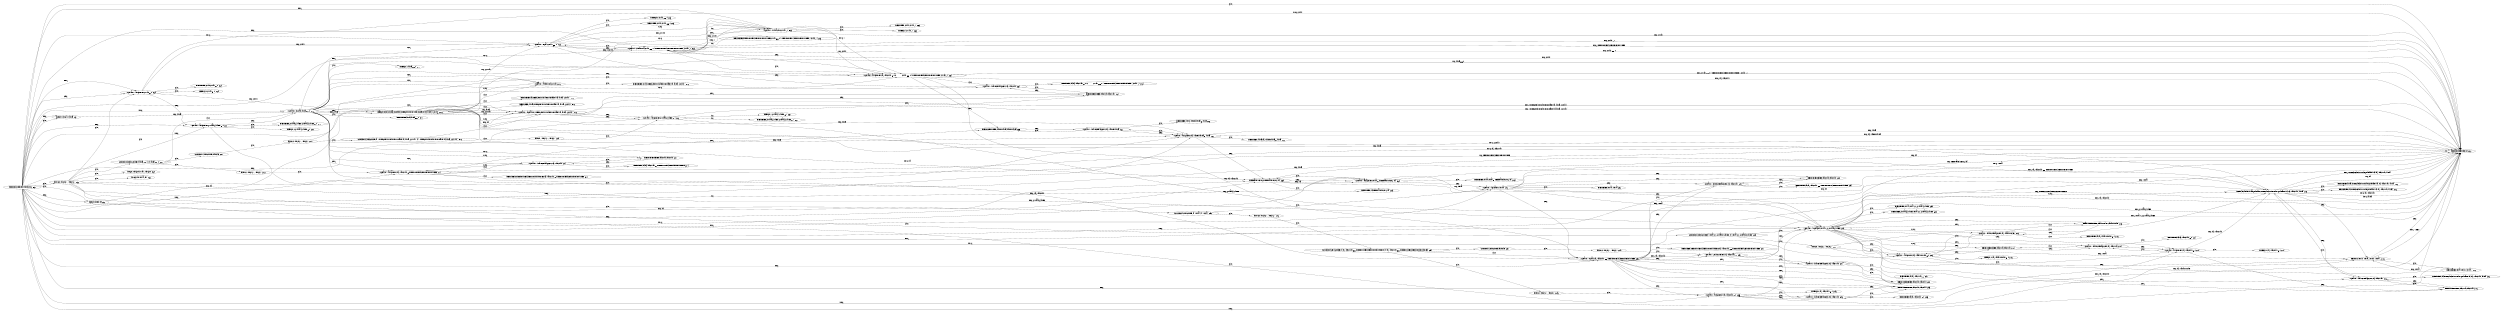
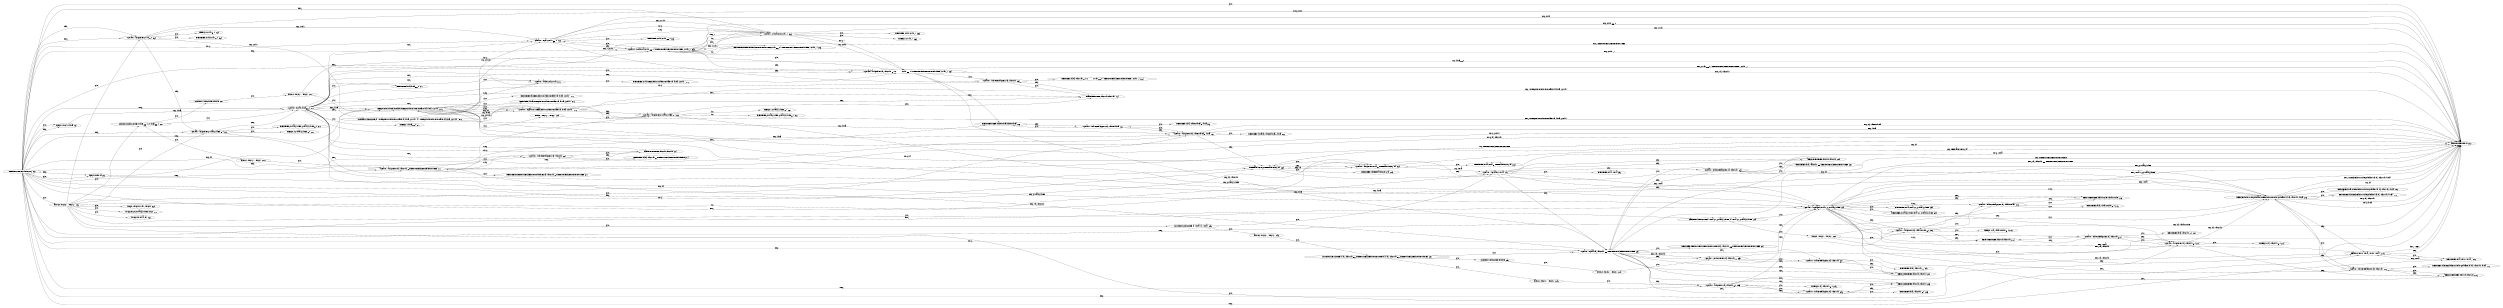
  digraph {
    rankdir=LR
    n1 [label=<(METHOD,TIFFSetSubDirectory)<SUB>2057</SUB>>]
    n2 [label=<(PARAM,TIFF *tif)<SUB>2057</SUB>>]
    n3 [label=<(PARAM,uint64_t diroff)<SUB>2057</SUB>>]
    n4 [label=<(BLOCK,&lt;empty&gt;,&lt;empty&gt;)<SUB>2058</SUB>>]
    n5 [label=<(&lt;operator&gt;.assignment,curdir = 0)<SUB>2069</SUB>>]
    n6 [label=<(&lt;operator&gt;.assignment,probablySubIFD = 0)<SUB>2070</SUB>>]
    n7 [label=<(&lt;operator&gt;.equals,diroff == 0)<SUB>2071</SUB>>]
    n8 [label=<(&lt;operator&gt;.assignment,tif-&gt;tif_curdir = TIFF_NON_EXISTENT_DIR_NUMBER)<SUB>2074</SUB>>]
    n9 [label=<(_TIFFGetDirNumberFromOffset,_TIFFGetDirNumberFromOffset(tif, diroff, &amp;curdir))<SUB>2078</SUB>>]
    n10 [label=<(&lt;operator&gt;.assignment,probablySubIFD = 1)<SUB>2081</SUB>>]
    n11 [label=<(&lt;operator&gt;.assignment,tif-&gt;tif_curdir =\012            curdir == 0 ? TIFF_NON_EXISTENT_DIR_NUMBER : curdir - 1)<SUB>2084</SUB>>]
    n12 [label=<(&lt;operator&gt;.conditional,curdir == 0 ? TIFF_NON_EXISTENT_DIR_NUMBER : curdir - 1)<SUB>2085</SUB>>]
    n13 [label=<(&lt;operator&gt;.equals,curdir == 0)<SUB>2085</SUB>>]
    n14 [label=<(&lt;operator&gt;.subtraction,curdir - 1)<SUB>2085</SUB>>]
    n15 [label=<(&lt;operator&gt;.assignment,tif-&gt;tif_nextdiroff = diroff)<SUB>2088</SUB>>]
    n16 [label=<(&lt;operator&gt;.assignment,retval = TIFFReadDirectory(tif))<SUB>2089</SUB>>]
    n17 [label=<(TIFFReadDirectory,TIFFReadDirectory(tif))<SUB>2089</SUB>>]
    n18 [label=<(&lt;operator&gt;.logicalNot,!retval)<SUB>2092</SUB>>]
    n19 [label=<(&lt;operator&gt;.equals,tif-&gt;tif_curdir == TIFF_NON_EXISTENT_DIR_NUMBER)<SUB>2094</SUB>>]
    n20 [label=<(&lt;operator&gt;.assignment,tif-&gt;tif_curdir = 0)<SUB>2095</SUB>>]
    n21 [label=<(&lt;operator&gt;.logicalAnd,retval &amp;&amp; probablySubIFD)<SUB>2099</SUB>>]
    n22 [label=<(&lt;operator&gt;.assignment,tif-&gt;tif_dirnumber = 0)<SUB>2103</SUB>>]
    n23 [label=<(&lt;operator&gt;.assignment,tif-&gt;tif_curdir = 0)<SUB>2104</SUB>>]
    n24 [label=<(_TIFFCheckDirNumberAndOffset,_TIFFCheckDirNumberAndOffset(tif, tif-&gt;tif_curdir, diroff))<SUB>2106</SUB>>]
    n25 [label=<(IDENTIFIER,retval,return (retval);)<SUB>2108</SUB>>]
    n26 [label=<(METHOD_RETURN,int)<SUB>2057</SUB>>]
    n27 [label=<(LOCAL,int retval: int)<SUB>2068</SUB>>]
    n28 [label=<(LOCAL,uint32_t curdir: uint32_t)<SUB>2069</SUB>>]
+   n29 [label=<(LOCAL,int8_t probablySubIFD: int8_t)<SUB>2070</SUB>>]
    n30 [label=<(CONTROL_STRUCTURE,if (diroff == 0),if (diroff == 0))<SUB>2071</SUB>>]
    n31 [label=<(CONTROL_STRUCTURE,if (!retval),if (!retval))<SUB>2092</SUB>>]
    n32 [label=<(CONTROL_STRUCTURE,if (retval &amp;&amp; probablySubIFD),if (retval &amp;&amp; probablySubIFD))<SUB>2099</SUB>>]
    n33 [label=<(RETURN,return (retval);,return (retval);)<SUB>2108</SUB>>]
    n34 [label=<(IDENTIFIER,curdir,curdir = 0)<SUB>2069</SUB>>]
    n35 [label=<(LITERAL,0,curdir = 0)<SUB>2069</SUB>>]
    n36 [label=<(IDENTIFIER,probablySubIFD,probablySubIFD = 0)<SUB>2070</SUB>>]
    n37 [label=<(LITERAL,0,probablySubIFD = 0)<SUB>2070</SUB>>]
    n38 [label=<(IDENTIFIER,diroff,diroff == 0)<SUB>2071</SUB>>]
    n39 [label=<(LITERAL,0,diroff == 0)<SUB>2071</SUB>>]
    n40 [label=<(&lt;operator&gt;.indirectFieldAccess,tif-&gt;tif_curdir)<SUB>2074</SUB>>]
    n41 [label=<(FIELD_IDENTIFIER,tif_curdir,tif_curdir)<SUB>2074</SUB>>]
    n42 [label=<(&lt;operator&gt;.logicalNot,!_TIFFGetDirNumberFromOffset(tif, diroff, &amp;curdir))<SUB>2078</SUB>>]
    n43 [label=<(&lt;operator&gt;.addressOf,&amp;curdir)<SUB>2078</SUB>>]
    n44 [label=<(&lt;operator&gt;.indirectFieldAccess,tif-&gt;tif_curdir)<SUB>2084</SUB>>]
    n45 [label=<(FIELD_IDENTIFIER,tif_curdir,tif_curdir)<SUB>2084</SUB>>]
    n46 [label=<(IDENTIFIER,TIFF_NON_EXISTENT_DIR_NUMBER,tif-&gt;tif_curdir = TIFF_NON_EXISTENT_DIR_NUMBER)<SUB>2074</SUB>>]
    n47 [label=<(FIELD_IDENTIFIER,tif_nextdiroff,tif_nextdiroff)<SUB>2088</SUB>>]
    n48 [label=<(IDENTIFIER,tif,_TIFFGetDirNumberFromOffset(tif, diroff, &amp;curdir))<SUB>2078</SUB>>]
    n49 [label=<(IDENTIFIER,diroff,_TIFFGetDirNumberFromOffset(tif, diroff, &amp;curdir))<SUB>2078</SUB>>]
    n50 [label=<(IDENTIFIER,probablySubIFD,probablySubIFD = 1)<SUB>2081</SUB>>]
    n51 [label=<(LITERAL,1,probablySubIFD = 1)<SUB>2081</SUB>>]
    n52 [label=<(IDENTIFIER,TIFF_NON_EXISTENT_DIR_NUMBER,curdir == 0 ? TIFF_NON_EXISTENT_DIR_NUMBER : curdir - 1)<SUB>2085</SUB>>]
    n53 [label=<(IDENTIFIER,curdir,curdir == 0)<SUB>2085</SUB>>]
-   n54 [label=<(LITERAL,0,curdir == 0)<SUB>2085</SUB>>]
    n55 [label=<(IDENTIFIER,curdir,curdir - 1)<SUB>2085</SUB>>]
    n56 [label=<(LITERAL,1,curdir - 1)<SUB>2085</SUB>>]
    n57 [label=<(&lt;operator&gt;.indirectFieldAccess,tif-&gt;tif_nextdiroff)<SUB>2088</SUB>>]
    n58 [label=<(IDENTIFIER,diroff,tif-&gt;tif_nextdiroff = diroff)<SUB>2088</SUB>>]
    n59 [label=<(IDENTIFIER,retval,retval = TIFFReadDirectory(tif))<SUB>2089</SUB>>]
    n60 [label=<(IDENTIFIER,tif,TIFFReadDirectory(tif))<SUB>2089</SUB>>]
    n61 [label=<(IDENTIFIER,retval,!retval)<SUB>2092</SUB>>]
    n62 [label=<(&lt;operator&gt;.indirectFieldAccess,tif-&gt;tif_curdir)<SUB>2094</SUB>>]
    n63 [label=<(FIELD_IDENTIFIER,tif_curdir,tif_curdir)<SUB>2094</SUB>>]
    n64 [label=<(IDENTIFIER,TIFF_NON_EXISTENT_DIR_NUMBER,tif-&gt;tif_curdir == TIFF_NON_EXISTENT_DIR_NUMBER)<SUB>2094</SUB>>]
    n65 [label=<(&lt;operator&gt;.indirectFieldAccess,tif-&gt;tif_curdir)<SUB>2095</SUB>>]
    n66 [label=<(FIELD_IDENTIFIER,tif_curdir,tif_curdir)<SUB>2095</SUB>>]
    n67 [label=<(&lt;operator&gt;.postIncrement,tif-&gt;tif_curdir++)<SUB>2097</SUB>>]
    n68 [label=<(&lt;operator&gt;.indirectFieldAccess,tif-&gt;tif_curdir)<SUB>2097</SUB>>]
    n69 [label=<(FIELD_IDENTIFIER,tif_curdir,tif_curdir)<SUB>2097</SUB>>]
    n70 [label=<(LITERAL,0,tif-&gt;tif_curdir = 0)<SUB>2095</SUB>>]
    n71 [label=<(IDENTIFIER,retval,retval &amp;&amp; probablySubIFD)<SUB>2099</SUB>>]
    n72 [label=<(IDENTIFIER,probablySubIFD,retval &amp;&amp; probablySubIFD)<SUB>2099</SUB>>]
    n73 [label=<(&lt;operator&gt;.indirectFieldAccess,tif-&gt;tif_dirnumber)<SUB>2103</SUB>>]
    n74 [label=<(FIELD_IDENTIFIER,tif_dirnumber,tif_dirnumber)<SUB>2103</SUB>>]
    n75 [label=<(&lt;operator&gt;.indirectFieldAccess,tif-&gt;tif_curdir)<SUB>2104</SUB>>]
    n76 [label=<(FIELD_IDENTIFIER,tif_curdir,tif_curdir)<SUB>2104</SUB>>]
    n77 [label=<(&lt;operator&gt;.indirectFieldAccess,tif-&gt;tif_curdir)<SUB>2106</SUB>>]
    n78 [label=<(FIELD_IDENTIFIER,tif_curdir,tif_curdir)<SUB>2106</SUB>>]
    n79 [label=<(LITERAL,0,tif-&gt;tif_dirnumber = 0)<SUB>2103</SUB>>]
    n80 [label=<(LITERAL,0,tif-&gt;tif_curdir = 0)<SUB>2104</SUB>>]
    n81 [label=<(IDENTIFIER,tif,_TIFFCheckDirNumberAndOffset(tif, tif-&gt;tif_curdir, diroff))<SUB>2106</SUB>>]
    n82 [label=<(IDENTIFIER,diroff,_TIFFCheckDirNumberAndOffset(tif, tif-&gt;tif_curdir, diroff))<SUB>2106</SUB>>]
    n83 [label=<(BLOCK,&lt;empty&gt;,&lt;empty&gt;)<SUB>2072</SUB>>]
    n84 [label=<(CONTROL_STRUCTURE,else,else)<SUB>2077</SUB>>]
    n85 [label=<(BLOCK,&lt;empty&gt;,&lt;empty&gt;)<SUB>2093</SUB>>]
    n86 [label=<(BLOCK,&lt;empty&gt;,&lt;empty&gt;)<SUB>2100</SUB>>]
    n87 [label=<(BLOCK,&lt;empty&gt;,&lt;empty&gt;)<SUB>2077</SUB>>]
    n88 [label=<(IDENTIFIER,tif,tif-&gt;tif_curdir = TIFF_NON_EXISTENT_DIR_NUMBER)<SUB>2074</SUB>>]
    n89 [label=<(IDENTIFIER,curdir,_TIFFGetDirNumberFromOffset(tif, diroff, &amp;curdir))<SUB>2078</SUB>>]
    n90 [label=<(IDENTIFIER,tif,tif-&gt;tif_curdir =\012            curdir == 0 ? TIFF_NON_EXISTENT_DIR_NUMBER : curdir - 1)<SUB>2084</SUB>>]
    n91 [label=<(CONTROL_STRUCTURE,if (!_TIFFGetDirNumberFromOffset(tif, diroff, &amp;curdir)),if (!_TIFFGetDirNumberFromOffset(tif, diroff, &amp;curdir)))<SUB>2078</SUB>>]
    n92 [label=<(BLOCK,&lt;empty&gt;,&lt;empty&gt;)<SUB>2079</SUB>>]
    n93 [label=<(IDENTIFIER,tif,tif-&gt;tif_nextdiroff = diroff)<SUB>2088</SUB>>]
    n94 [label=<(CONTROL_STRUCTURE,if (tif-&gt;tif_curdir == TIFF_NON_EXISTENT_DIR_NUMBER),if (tif-&gt;tif_curdir == TIFF_NON_EXISTENT_DIR_NUMBER))<SUB>2094</SUB>>]
    n95 [label=<(IDENTIFIER,tif,tif-&gt;tif_curdir == TIFF_NON_EXISTENT_DIR_NUMBER)<SUB>2094</SUB>>]
    n96 [label=<(BLOCK,&lt;empty&gt;,&lt;empty&gt;)<SUB>2095</SUB>>]
    n97 [label=<(CONTROL_STRUCTURE,else,else)<SUB>2097</SUB>>]
    n98 [label=<(BLOCK,&lt;empty&gt;,&lt;empty&gt;)<SUB>2097</SUB>>]
    n99 [label=<(IDENTIFIER,tif,tif-&gt;tif_curdir = 0)<SUB>2095</SUB>>]
    n100 [label=<(IDENTIFIER,tif,tif-&gt;tif_curdir++)<SUB>2097</SUB>>]
    n101 [label=<(IDENTIFIER,tif,tif-&gt;tif_dirnumber = 0)<SUB>2103</SUB>>]
    n102 [label=<(IDENTIFIER,tif,tif-&gt;tif_curdir = 0)<SUB>2104</SUB>>]
    n103 [label=<(IDENTIFIER,tif,_TIFFCheckDirNumberAndOffset(tif, tif-&gt;tif_curdir, diroff))<SUB>2106</SUB>>]
    n1 -> n2 [label="AST: "]
    n1 -> n2 [label="DDG: "]
    n1 -> n3 [label="AST: "]
    n1 -> n3 [label="DDG: "]
    n1 -> n4 [label="AST: "]
    n1 -> n5 [label="CFG: "]
    n1 -> n5 [label="DDG: "]
    n1 -> n6 [label="DDG: "]
    n1 -> n7 [label="DDG: "]
    n1 -> n8 [label="DDG: "]
    n1 -> n9 [label="DDG: "]
    n1 -> n10 [label="DDG: "]
    n1 -> n11 [label="DDG: "]
    n1 -> n12 [label="DDG: "]
    n1 -> n13 [label="DDG: "]
    n1 -> n14 [label="DDG: "]
    n1 -> n15 [label="DDG: "]
    n1 -> n16 [label="DDG: "]
    n1 -> n17 [label="DDG: "]
    n1 -> n18 [label="DDG: "]
    n1 -> n19 [label="DDG: "]
    n1 -> n20 [label="DDG: "]
    n1 -> n21 [label="DDG: "]
    n1 -> n22 [label="DDG: "]
    n1 -> n23 [label="DDG: "]
    n1 -> n24 [label="DDG: "]
    n1 -> n25 [label="DDG: "]
    n1 -> n26 [label="AST: "]
    n2 -> n9 [label="DDG: tif"]
    n2 -> n17 [label="DDG: tif"]
    n3 -> n7 [label="DDG: diroff"]
    n4 -> n5 [label="AST: "]
    n4 -> n6 [label="AST: "]
    n4 -> n15 [label="AST: "]
    n4 -> n16 [label="AST: "]
    n4 -> n27 [label="AST: "]
    n4 -> n28 [label="AST: "]
+   n4 -> n29 [label="AST: "]
    n4 -> n30 [label="AST: "]
    n4 -> n31 [label="AST: "]
    n4 -> n32 [label="AST: "]
    n4 -> n33 [label="AST: "]
    n5 -> n6 [label="CFG: "]
    n5 -> n9 [label="DDG: curdir"]
    n5 -> n13 [label="DDG: curdir"]
    n5 -> n26 [label="DDG: curdir"]
    n5 -> n34 [label="AST: "]
    n5 -> n35 [label="AST: "]
    n6 -> n7 [label="CDG: "]
    n6 -> n21 [label="DDG: probablySubIFD"]
    n6 -> n36 [label="AST: "]
    n6 -> n37 [label="AST: "]
    n7 -> n8 [label="CDG: "]
    n7 -> n9 [label="DDG: diroff"]
    n7 -> n9 [label="CDG: "]
    n7 -> n11 [label="CDG: "]
    n7 -> n12 [label="CDG: "]
    n7 -> n13 [label="CDG: "]
    n7 -> n15 [label="DDG: diroff"]
    n7 -> n24 [label="DDG: diroff"]
    n7 -> n26 [label="DDG: diroff == 0"]
    n7 -> n38 [label="AST: "]
    n7 -> n39 [label="AST: "]
    n7 -> n40 [label="CDG: "]
    n7 -> n41 [label="CFG: "]
    n7 -> n41 [label="CDG: "]
    n7 -> n42 [label="CDG: "]
    n7 -> n43 [label="CFG: "]
    n7 -> n43 [label="CDG: "]
    n7 -> n44 [label="CDG: "]
    n7 -> n45 [label="CDG: "]
    n8 -> n19 [label="DDG: tif-&gt;tif_curdir"]
    n8 -> n26 [label="DDG: tif-&gt;tif_curdir"]
    n8 -> n26 [label="DDG: TIFF_NON_EXISTENT_DIR_NUMBER"]
    n8 -> n40 [label="AST: "]
    n8 -> n46 [label="AST: "]
    n8 -> n47 [label="CFG: "]
    n9 -> n13 [label="DDG: &amp;curdir"]
    n9 -> n14 [label="DDG: &amp;curdir"]
    n9 -> n15 [label="DDG: diroff"]
    n9 -> n17 [label="DDG: tif"]
    n9 -> n24 [label="DDG: diroff"]
    n9 -> n26 [label="DDG: &amp;curdir"]
    n9 -> n42 [label="CFG: "]
    n9 -> n42 [label="DDG: tif"]
    n9 -> n42 [label="DDG: diroff"]
    n9 -> n42 [label="DDG: &amp;curdir"]
    n9 -> n43 [label="AST: "]
    n9 -> n48 [label="AST: "]
    n9 -> n49 [label="AST: "]
    n10 -> n21 [label="DDG: probablySubIFD"]
    n10 -> n45 [label="CFG: "]
    n10 -> n50 [label="AST: "]
    n10 -> n51 [label="AST: "]
    n11 -> n12 [label="AST: "]
    n11 -> n19 [label="DDG: tif-&gt;tif_curdir"]
    n11 -> n26 [label="DDG: tif-&gt;tif_curdir"]
    n11 -> n26 [label="DDG: curdir == 0 ? TIFF_NON_EXISTENT_DIR_NUMBER : curdir - 1"]
    n11 -> n44 [label="AST: "]
    n11 -> n47 [label="CFG: "]
    n12 -> n11 [label="CFG: "]
    n12 -> n13 [label="AST: "]
    n12 -> n14 [label="AST: "]
    n12 -> n26 [label="DDG: curdir == 0"]
    n12 -> n26 [label="DDG: curdir - 1"]
    n12 -> n26 [label="DDG: TIFF_NON_EXISTENT_DIR_NUMBER"]
    n12 -> n52 [label="AST: "]
    n13 -> n12 [label="CFG: "]
    n13 -> n14 [label="CFG: "]
    n13 -> n14 [label="DDG: curdir"]
    n13 -> n14 [label="CDG: "]
    n13 -> n26 [label="DDG: curdir"]
    n13 -> n53 [label="AST: "]
-   n13 -> n54 [label="AST: "]
    n14 -> n11 [label="DDG: curdir"]
    n14 -> n11 [label="DDG: 1"]
    n14 -> n12 [label="CFG: "]
    n14 -> n12 [label="DDG: curdir"]
    n14 -> n12 [label="DDG: 1"]
    n14 -> n26 [label="DDG: curdir"]
    n14 -> n55 [label="AST: "]
    n14 -> n56 [label="AST: "]
    n15 -> n17 [label="CFG: "]
    n15 -> n26 [label="DDG: tif-&gt;tif_nextdiroff"]
    n15 -> n26 [label="DDG: diroff"]
    n15 -> n57 [label="AST: "]
    n15 -> n58 [label="AST: "]
    n16 -> n17 [label="AST: "]
    n16 -> n18 [label="CFG: "]
    n16 -> n18 [label="DDG: retval"]
    n16 -> n26 [label="DDG: TIFFReadDirectory(tif)"]
    n16 -> n59 [label="AST: "]
    n17 -> n16 [label="CFG: "]
    n17 -> n16 [label="DDG: tif"]
    n17 -> n24 [label="DDG: tif"]
    n17 -> n26 [label="DDG: tif"]
    n17 -> n60 [label="AST: "]
    n18 -> n19 [label="CDG: "]
    n18 -> n21 [label="CFG: "]
    n18 -> n21 [label="DDG: retval"]
    n18 -> n26 [label="DDG: !retval"]
    n18 -> n61 [label="AST: "]
    n18 -> n62 [label="CDG: "]
    n18 -> n63 [label="CFG: "]
    n18 -> n63 [label="CDG: "]
    n19 -> n20 [label="CDG: "]
    n19 -> n26 [label="DDG: TIFF_NON_EXISTENT_DIR_NUMBER"]
    n19 -> n26 [label="DDG: tif-&gt;tif_curdir == TIFF_NON_EXISTENT_DIR_NUMBER"]
    n19 -> n62 [label="AST: "]
    n19 -> n64 [label="AST: "]
    n19 -> n65 [label="CDG: "]
    n19 -> n66 [label="CFG: "]
    n19 -> n66 [label="CDG: "]
    n19 -> n67 [label="DDG: tif-&gt;tif_curdir"]
    n19 -> n67 [label="CDG: "]
    n19 -> n68 [label="CDG: "]
    n19 -> n69 [label="CFG: "]
    n19 -> n69 [label="CDG: "]
    n20 -> n21 [label="CFG: "]
    n20 -> n26 [label="DDG: tif-&gt;tif_curdir"]
    n20 -> n65 [label="AST: "]
    n20 -> n70 [label="AST: "]
    n21 -> n22 [label="CDG: "]
    n21 -> n23 [label="CDG: "]
    n21 -> n24 [label="CDG: "]
    n21 -> n26 [label="DDG: retval"]
    n21 -> n26 [label="DDG: probablySubIFD"]
    n21 -> n26 [label="DDG: retval &amp;&amp; probablySubIFD"]
    n21 -> n33 [label="CFG: "]
    n21 -> n33 [label="DDG: retval"]
    n21 -> n71 [label="AST: "]
    n21 -> n72 [label="AST: "]
    n21 -> n73 [label="CDG: "]
    n21 -> n74 [label="CFG: "]
    n21 -> n74 [label="CDG: "]
    n21 -> n75 [label="CDG: "]
    n21 -> n76 [label="CDG: "]
    n21 -> n77 [label="CDG: "]
    n21 -> n78 [label="CDG: "]
    n22 -> n26 [label="DDG: tif-&gt;tif_dirnumber"]
    n22 -> n73 [label="AST: "]
    n22 -> n76 [label="CFG: "]
    n22 -> n79 [label="AST: "]
    n23 -> n24 [label="DDG: tif-&gt;tif_curdir"]
    n23 -> n75 [label="AST: "]
    n23 -> n78 [label="CFG: "]
    n23 -> n80 [label="AST: "]
    n24 -> n26 [label="DDG: tif"]
    n24 -> n26 [label="DDG: tif-&gt;tif_curdir"]
    n24 -> n26 [label="DDG: diroff"]
    n24 -> n26 [label="DDG: _TIFFCheckDirNumberAndOffset(tif, tif-&gt;tif_curdir, diroff)"]
    n24 -> n33 [label="CFG: "]
    n24 -> n77 [label="AST: "]
    n24 -> n81 [label="AST: "]
    n24 -> n82 [label="AST: "]
    n25 -> n33 [label="DDG: retval"]
    n30 -> n7 [label="AST: "]
    n30 -> n83 [label="AST: "]
    n30 -> n84 [label="AST: "]
    n31 -> n18 [label="AST: "]
    n31 -> n85 [label="AST: "]
    n32 -> n21 [label="AST: "]
    n32 -> n86 [label="AST: "]
    n33 -> n25 [label="AST: "]
    n33 -> n26 [label="CFG: "]
    n33 -> n26 [label="DDG: &lt;RET&gt;"]
    n40 -> n8 [label="CFG: "]
    n40 -> n41 [label="AST: "]
    n40 -> n88 [label="AST: "]
    n41 -> n40 [label="CFG: "]
    n42 -> n9 [label="AST: "]
    n42 -> n10 [label="CFG: "]
    n42 -> n10 [label="CDG: "]
    n42 -> n26 [label="DDG: _TIFFGetDirNumberFromOffset(tif, diroff, &amp;curdir)"]
    n42 -> n26 [label="DDG: !_TIFFGetDirNumberFromOffset(tif, diroff, &amp;curdir)"]
    n42 -> n45 [label="CFG: "]
    n43 -> n9 [label="CFG: "]
    n43 -> n89 [label="AST: "]
    n44 -> n13 [label="CFG: "]
    n44 -> n45 [label="AST: "]
    n44 -> n90 [label="AST: "]
    n45 -> n44 [label="CFG: "]
    n47 -> n57 [label="CFG: "]
    n57 -> n15 [label="CFG: "]
    n57 -> n47 [label="AST: "]
    n57 -> n93 [label="AST: "]
    n62 -> n19 [label="CFG: "]
    n62 -> n63 [label="AST: "]
    n62 -> n95 [label="AST: "]
    n63 -> n62 [label="CFG: "]
    n65 -> n20 [label="CFG: "]
    n65 -> n66 [label="AST: "]
    n65 -> n99 [label="AST: "]
    n66 -> n65 [label="CFG: "]
    n67 -> n21 [label="CFG: "]
    n67 -> n26 [label="DDG: tif-&gt;tif_curdir"]
    n67 -> n68 [label="AST: "]
    n68 -> n67 [label="CFG: "]
    n68 -> n69 [label="AST: "]
    n68 -> n100 [label="AST: "]
    n69 -> n68 [label="CFG: "]
    n73 -> n22 [label="CFG: "]
    n73 -> n74 [label="AST: "]
    n73 -> n101 [label="AST: "]
    n74 -> n73 [label="CFG: "]
    n75 -> n23 [label="CFG: "]
    n75 -> n76 [label="AST: "]
    n75 -> n102 [label="AST: "]
    n76 -> n75 [label="CFG: "]
    n77 -> n24 [label="CFG: "]
    n77 -> n78 [label="AST: "]
    n77 -> n103 [label="AST: "]
    n78 -> n77 [label="CFG: "]
    n83 -> n8 [label="AST: "]
    n84 -> n87 [label="AST: "]
    n85 -> n94 [label="AST: "]
    n86 -> n22 [label="AST: "]
    n86 -> n23 [label="AST: "]
    n86 -> n24 [label="AST: "]
    n87 -> n11 [label="AST: "]
    n87 -> n91 [label="AST: "]
    n91 -> n42 [label="AST: "]
    n91 -> n92 [label="AST: "]
    n92 -> n10 [label="AST: "]
    n94 -> n19 [label="AST: "]
    n94 -> n96 [label="AST: "]
    n94 -> n97 [label="AST: "]
    n96 -> n20 [label="AST: "]
    n97 -> n98 [label="AST: "]
    n98 -> n67 [label="AST: "]
  }
